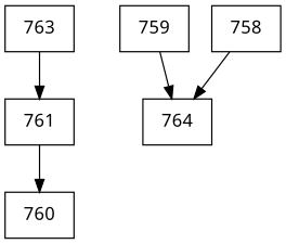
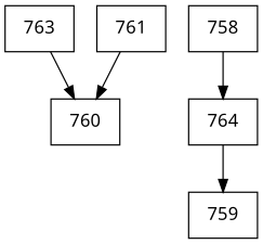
  digraph {
    fontname="Noto Sans"
    node [fontname="Noto Sans" shape=record]
    edge [fontname="Noto Sans"]
    n1 [label="{763}"]
    n2 [label="{761}"]
    n3 [label="{760}"]
    n4 [label="{759}"]
    n5 [label="{764}"]
    n6 [label="{758}"]
-   n1 -> n2
+   n1 -> n3
    n2 -> n3
-   n4 -> n5
+   n5 -> n4
    n6 -> n5
  }
